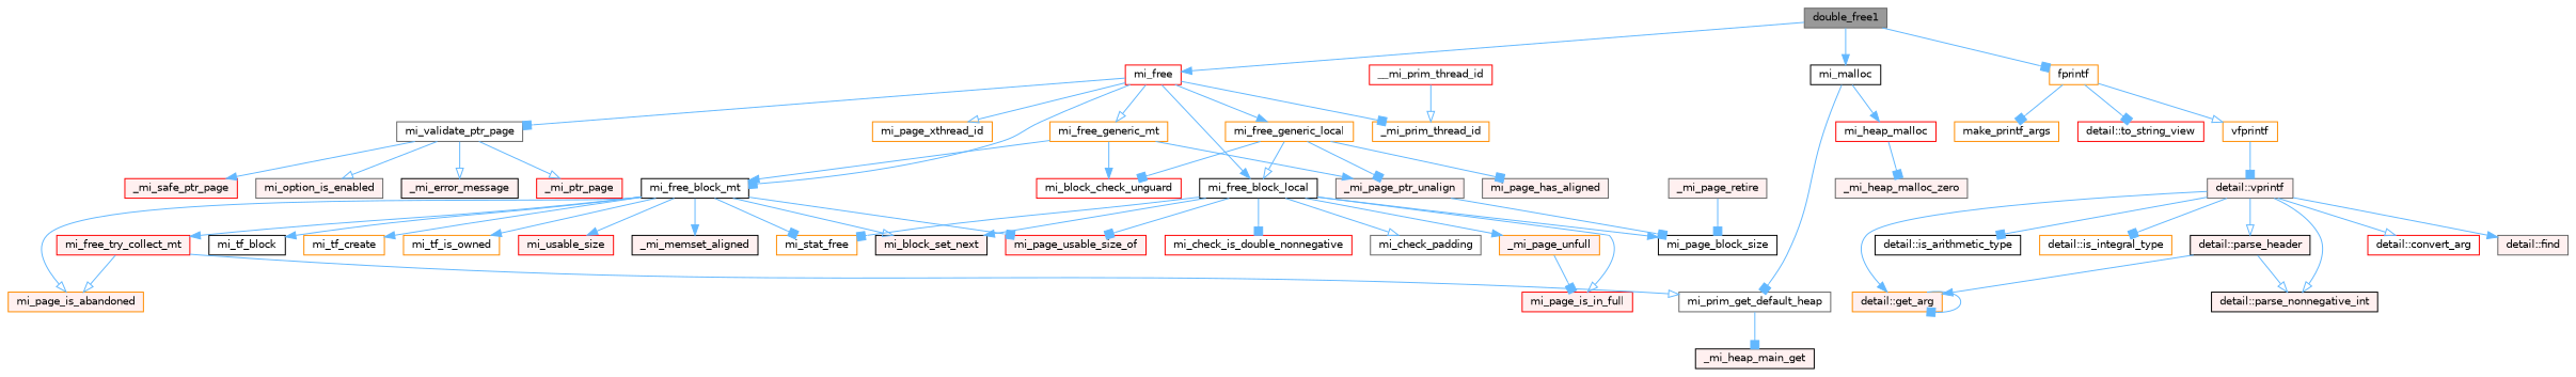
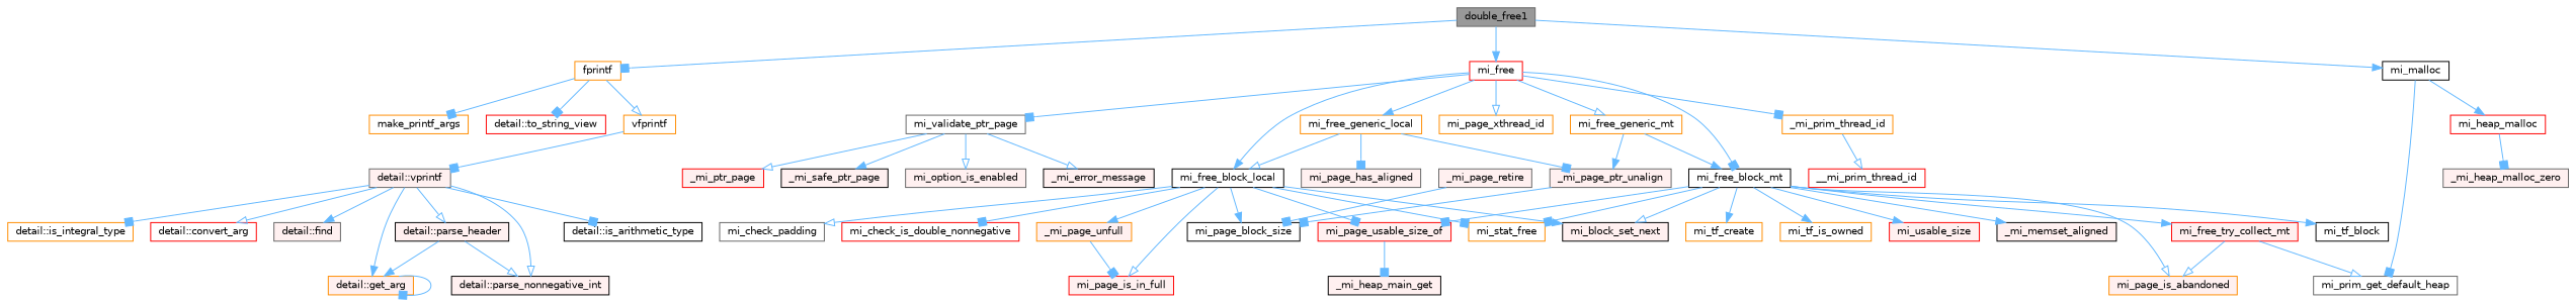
  digraph {
    rankdir=TB
    node [color=darkorange fillcolor=white fontname=Helvetica fontsize=10 shape=box style=filled]
    edge [arrowhead=box color=steelblue1 fontname=Helvetica fontsize=10 labelfontname=Helvetica labelfontsize=10 style=solid]
    n1 [color=gray40 fillcolor=grey60 fontcolor=black height=0.2 label=double_free1 width=0.4]
    n2 [height=0.2 label=fprintf width=0.4]
    n3 [color=red height=0.2 label=mi_free width=0.4]
    n4 [color=black height=0.2 label=mi_malloc width=0.4]
    n5 [height=0.2 label=make_printf_args width=0.4]
    n6 [color=red height=0.2 label="detail::to_string_view" width=0.4]
    n7 [height=0.2 label=vfprintf width=0.4]
    n8 [height=0.2 label=_mi_prim_thread_id width=0.4]
    n9 [color=black height=0.2 label=mi_free_block_local width=0.4]
    n10 [color=black height=0.2 label=mi_free_block_mt width=0.4]
    n11 [height=0.2 label=mi_free_generic_local width=0.4]
    n12 [height=0.2 label=mi_free_generic_mt width=0.4]
    n13 [height=0.2 label=mi_page_xthread_id width=0.4]
    n14 [color=gray40 height=0.2 label=mi_validate_ptr_page width=0.4]
    n15 [color=gray40 height=0.2 label=mi_prim_get_default_heap width=0.4]
    n16 [color=red height=0.2 label=mi_heap_malloc width=0.4]
    n17 [color=gray40 fillcolor="#FFF0F0" height=0.2 label="detail::vprintf" width=0.4]
    n18 [color=red height=0.2 label="detail::convert_arg" width=0.4]
    n19 [color=gray40 fillcolor="#FFF0F0" height=0.2 label="detail::find" width=0.4]
    n20 [fillcolor="#FFF0F0" height=0.2 label="detail::get_arg" width=0.4]
    n21 [color=black height=0.2 label="detail::is_arithmetic_type" width=0.4]
    n22 [height=0.2 label="detail::is_integral_type" width=0.4]
    n23 [color=black fillcolor="#FFF0F0" height=0.2 label="detail::parse_header" width=0.4]
    n24 [color=black fillcolor="#FFF0F0" height=0.2 label="detail::parse_nonnegative_int" width=0.4]
    n25 [color=red height=0.2 label=__mi_prim_thread_id width=0.4]
    n26 [color=black height=0.2 label=mi_page_block_size width=0.4]
    n27 [fillcolor="#FFF0F0" height=0.2 label=_mi_page_unfull width=0.4]
    n28 [color=red fillcolor="#FFF0F0" height=0.2 label=mi_page_is_in_full width=0.4]
    n29 [color=black fillcolor="#FFF0F0" height=0.2 label=mi_block_set_next width=0.4]
    n30 [color=red height=0.2 label=mi_check_is_double_nonnegative width=0.4]
    n31 [color=gray40 height=0.2 label=mi_check_padding width=0.4]
    n32 [color=red fillcolor="#FFF0F0" height=0.2 label=mi_page_usable_size_of width=0.4]
    n33 [height=0.2 label=mi_stat_free width=0.4]
    n34 [color=black fillcolor="#FFF0F0" height=0.2 label=_mi_memset_aligned width=0.4]
    n35 [color=red fillcolor="#FFF0F0" height=0.2 label=mi_free_try_collect_mt width=0.4]
    n36 [fillcolor="#FFF0F0" height=0.2 label=mi_page_is_abandoned width=0.4]
    n37 [color=black height=0.2 label=mi_tf_block width=0.4]
    n38 [height=0.2 label=mi_tf_create width=0.4]
    n39 [height=0.2 label=mi_tf_is_owned width=0.4]
    n40 [color=red fillcolor="#FFF0F0" height=0.2 label=mi_usable_size width=0.4]
    n41 [color=gray40 fillcolor="#FFF0F0" height=0.2 label=_mi_page_ptr_unalign width=0.4]
-   n42 [color=red height=0.2 label=mi_block_check_unguard width=0.4]
    n43 [color=gray40 fillcolor="#FFF0F0" height=0.2 label=mi_page_has_aligned width=0.4]
    n44 [color=black fillcolor="#FFF0F0" height=0.2 label=_mi_error_message width=0.4]
    n45 [color=red fillcolor="#FFF0F0" height=0.2 label=_mi_ptr_page width=0.4]
-   n46 [color=red fillcolor="#FFF0F0" height=0.2 label=_mi_safe_ptr_page width=0.4]
+   n46 [color=black fillcolor="#FFF0F0" height=0.2 label=_mi_safe_ptr_page width=0.4]
    n47 [color=gray40 fillcolor="#FFF0F0" height=0.2 label=mi_option_is_enabled width=0.4]
    n48 [color=gray40 fillcolor="#FFF0F0" height=0.2 label=_mi_page_retire width=0.4]
    n49 [color=black fillcolor="#FFF0F0" height=0.2 label=_mi_heap_main_get width=0.4]
    n50 [color=gray40 fillcolor="#FFF0F0" height=0.2 label=_mi_heap_malloc_zero width=0.4]
    n1 -> n2
    n1 -> n3 [arrowhead=normal]
    n1 -> n4 [arrowhead=normal]
    n2 -> n5
    n2 -> n6
    n2 -> n7 [arrowhead=onormal]
    n3 -> n8
    n3 -> n9 [arrowhead=normal]
    n3 -> n10
    n3 -> n11 [arrowhead=normal]
    n3 -> n12 [arrowhead=onormal]
    n3 -> n13 [arrowhead=onormal]
    n3 -> n14
    n4 -> n15
    n4 -> n16 [arrowhead=normal]
    n7 -> n17
-   n25 -> n8 [arrowhead=onormal]
+   n8 -> n25 [arrowhead=onormal]
    n9 -> n26 [arrowhead=normal]
    n9 -> n27 [arrowhead=normal]
    n9 -> n28 [arrowhead=onormal]
    n9 -> n29 [arrowhead=normal]
    n9 -> n30
    n9 -> n31 [arrowhead=onormal]
    n9 -> n32
    n9 -> n33
    n10 -> n29 [arrowhead=onormal]
    n10 -> n32
    n10 -> n33
    n10 -> n34 [arrowhead=normal]
    n10 -> n35 [arrowhead=normal]
    n10 -> n36 [arrowhead=onormal]
    n10 -> n37 [arrowhead=normal]
    n10 -> n38 [arrowhead=normal]
    n10 -> n39 [arrowhead=normal]
    n10 -> n40 [arrowhead=normal]
    n11 -> n9 [arrowhead=onormal]
    n11 -> n41
-   n11 -> n42
    n11 -> n43
    n12 -> n10 [arrowhead=normal]
    n12 -> n41 [arrowhead=normal]
-   n12 -> n42 [arrowhead=normal]
    n14 -> n44 [arrowhead=onormal]
    n14 -> n45 [arrowhead=onormal]
    n14 -> n46 [arrowhead=normal]
    n14 -> n47 [arrowhead=onormal]
-   n15 -> n49
+   n32 -> n49
    n16 -> n50
    n17 -> n18 [arrowhead=onormal]
    n17 -> n19 [arrowhead=normal]
    n17 -> n20 [arrowhead=normal]
    n17 -> n21
    n17 -> n22
    n17 -> n23 [arrowhead=onormal]
    n17 -> n24 [arrowhead=onormal]
    n20 -> n20
    n23 -> n20 [arrowhead=normal]
    n23 -> n24 [arrowhead=onormal]
    n27 -> n28
    n35 -> n15 [arrowhead=onormal]
    n35 -> n36 [arrowhead=onormal]
    n41 -> n26
    n48 -> n26
  }
